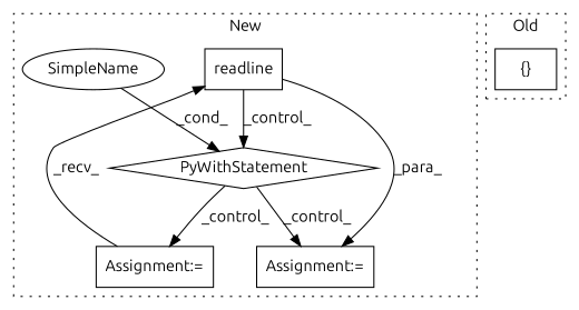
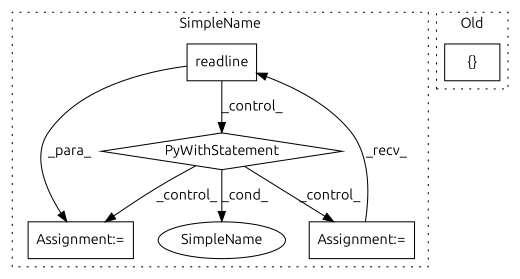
  digraph {
    fontname=Ubuntu
    node [a=7 fontname=Ubuntu l=1 shape=box]
    edge [fontname=Ubuntu]
    n1 [a=32 l=10 label=readline s=1041]
    n2 [label="Assignment:=" s=1038]
    n3 [a=104 l="10,2" label=PyWithStatement s="972,1004" shape=diamond]
    n4 [a=42 label=SimpleName shape=ellipse l=""]
    n5 [label="Assignment:=" s=1021]
    n6 [a=4 l=2 label="{}" s=1030]
    subgraph cluster_1 {
-     label=New
+     label=SimpleName
      style=dotted
      n1
      n2
      n3
      n4
      n5
    }
    subgraph cluster_2 {
      label=Old
      style=dotted
      n6
    }
    n1 -> n2 [label=_para_]
    n1 -> n3 [label=_control_]
    n3 -> n2 [label=_control_]
    n3 -> n5 [label=_control_]
-   n4 -> n3 [label=_cond_]
+   n3 -> n4 [label=_cond_]
    n5 -> n1 [label=_recv_]
  }
